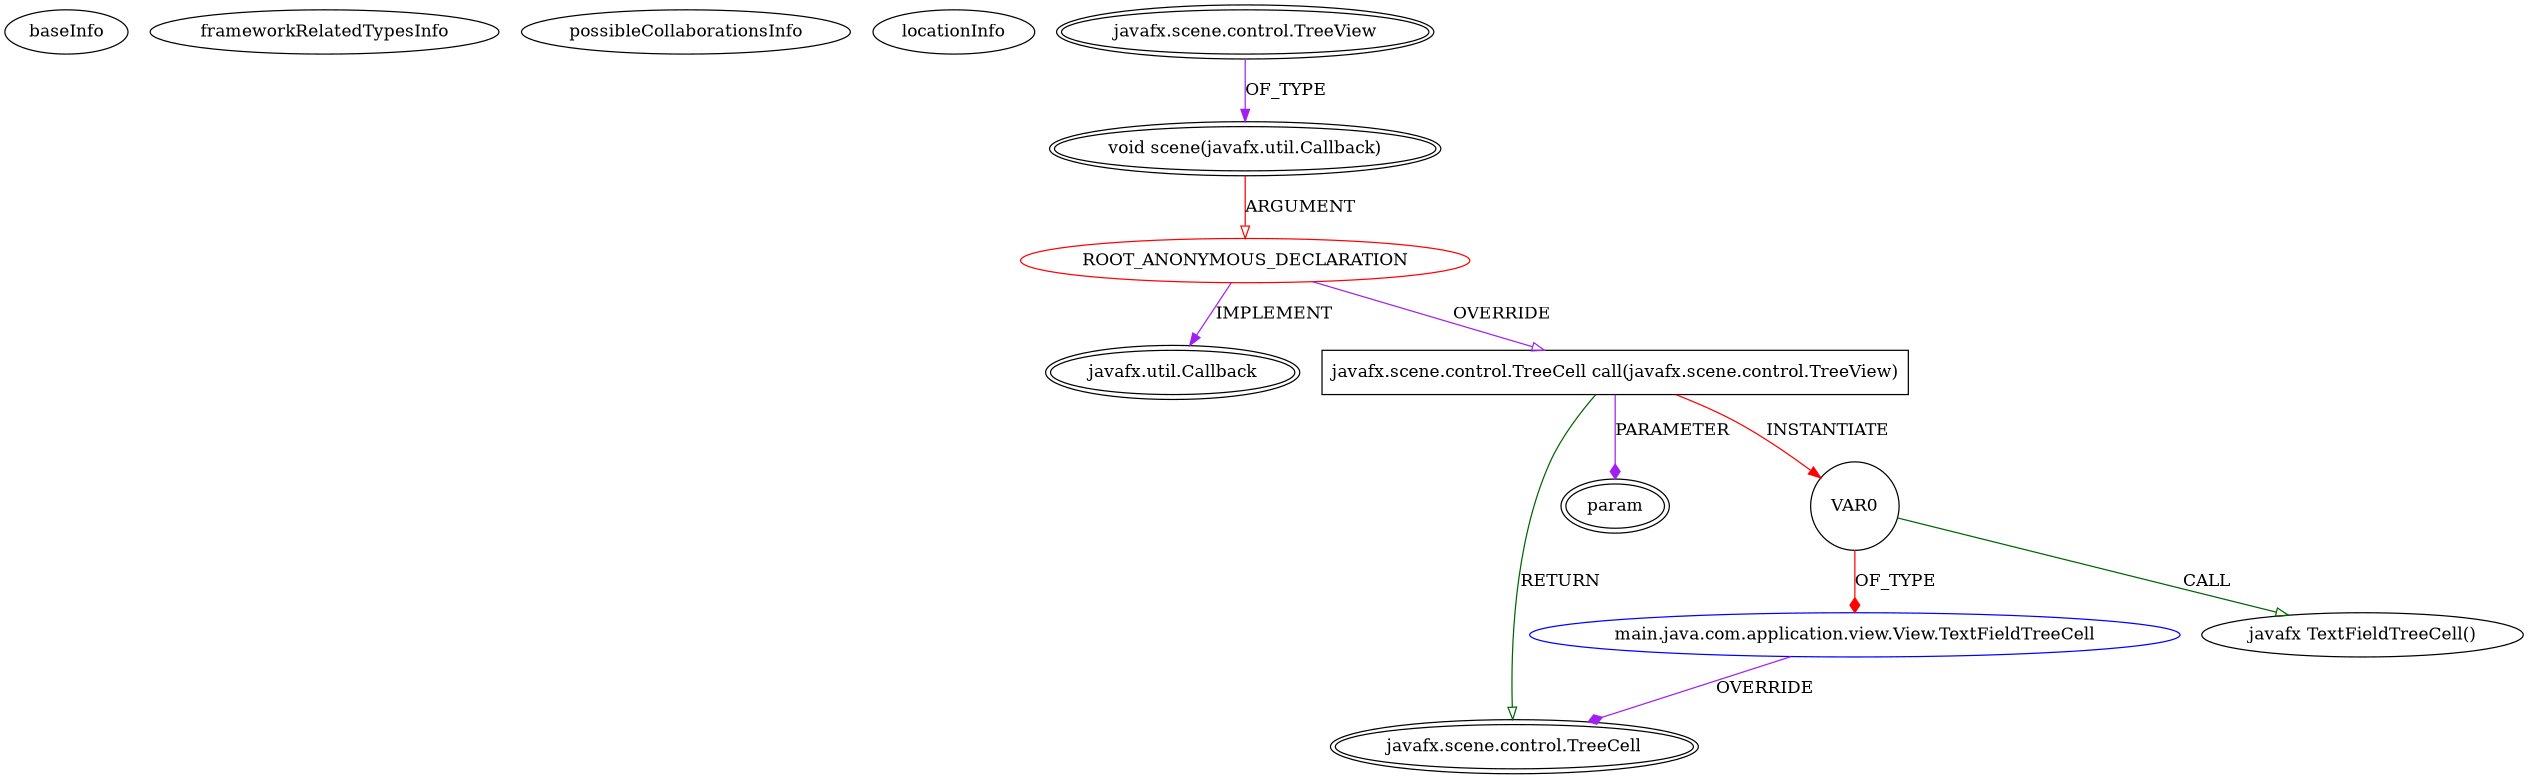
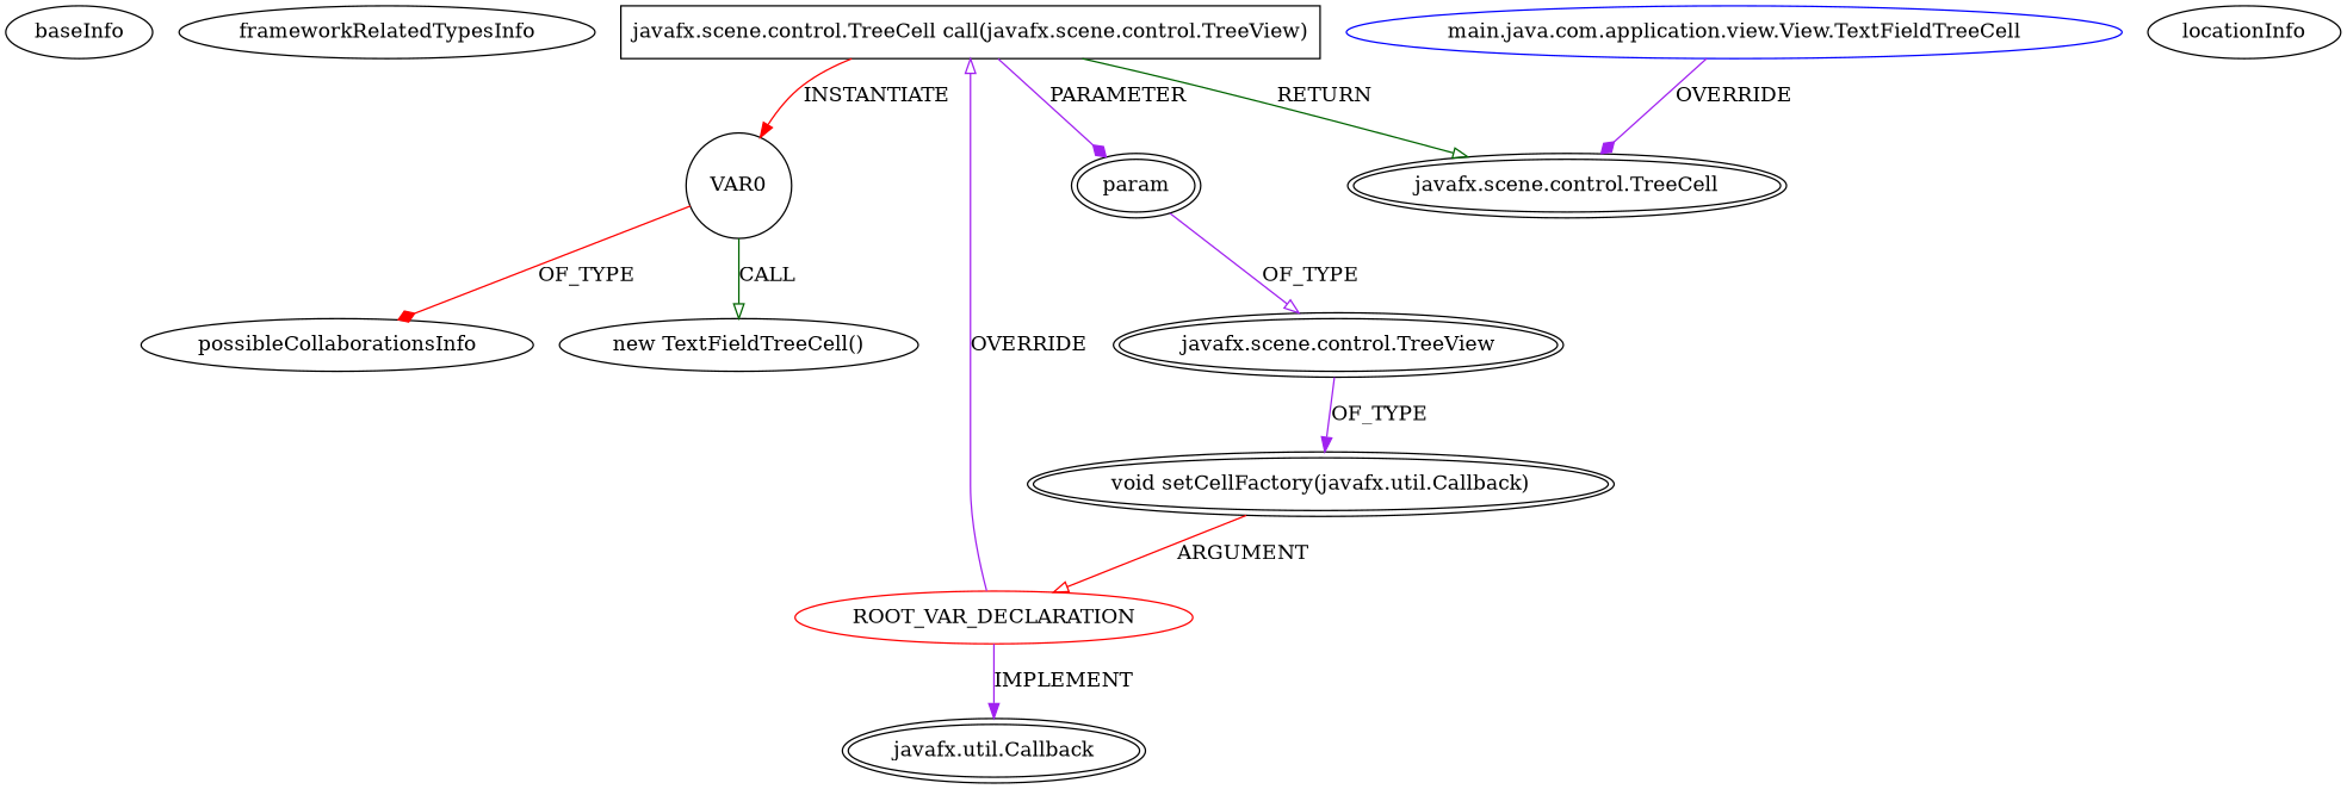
  digraph {
    node [isFrameworkType=false]
    edge [arrowhead=onormal color=purple]
    baseInfo [category=extension_graph graphId=856 isAnonymous=true possibleRelation=true isFrameworkType=""]
    frameworkRelatedTypesInfo [0="javafx.util.Callback" isFrameworkType=""]
    possibleCollaborationsInfo [0="856~OVERRIDING_METHOD_DECLARATION-INSTANTIATION-~javafx.util.Callback ~javafx.scene.control.TreeCell ~true~false" isFrameworkType=""]
    locationInfo [contextSignature="javafx.scene.Node createDBTab()" filePath="/Manzzz-DBClient/DBClient-master/src/main/java/com/application/view/View.java" graphId=856 projectName="Manzzz-DBClient" isFrameworkType=""]
-   n5 [color=red label=ROOT_ANONYMOUS_DECLARATION vertexType=ROOT_ANONYMOUS_DECLARATION]
+   n5 [color=red label=ROOT_VAR_DECLARATION vertexType=ROOT_ANONYMOUS_DECLARATION]
    n6 [isFrameworkType=true label="javafx.util.Callback" peripheries=2 vertexType=FRAMEWORK_INTERFACE_TYPE]
    n7 [label="javafx.scene.control.TreeCell call(javafx.scene.control.TreeView)" shape=box vertexType=OVERRIDING_METHOD_DECLARATION]
    n8 [isFrameworkType=true label="javafx.scene.control.TreeCell" peripheries=2 vertexType=FRAMEWORK_CLASS_TYPE]
    n9 [isFrameworkType=true label=param peripheries=2 vertexType=PARAMETER_DECLARATION]
    n10 [label=VAR0 shape=circle vertexType=VARIABLE_EXPRESION]
-   n11 [isFrameworkType=true label="void scene(javafx.util.Callback)" peripheries=2 vertexType=OUTSIDE_CALL]
+   n11 [isFrameworkType=true label="void setCellFactory(javafx.util.Callback)" peripheries=2 vertexType=OUTSIDE_CALL]
    n12 [isFrameworkType=true label="javafx.scene.control.TreeView" peripheries=2 vertexType=FRAMEWORK_CLASS_TYPE]
    n13 [color=blue label="main.java.com.application.view.View.TextFieldTreeCell" vertexType=REFERENCE_CLIENT_CLASS_DECLARATION]
-   n14 [label="javafx TextFieldTreeCell()" vertexType=CONSTRUCTOR_CALL]
+   n14 [label="new TextFieldTreeCell()" vertexType=CONSTRUCTOR_CALL]
    n5 -> n6 [arrowhead=normal label=IMPLEMENT]
    n5 -> n7 [label=OVERRIDE]
    n7 -> n8 [color=darkgreen label=RETURN]
    n7 -> n9 [arrowhead=diamond label=PARAMETER]
    n7 -> n10 [arrowhead=normal color=red label=INSTANTIATE]
-   n10 -> n13 [arrowhead=diamond color=red label=OF_TYPE]
+   n9 -> n12 [label=OF_TYPE]
+   n10 -> possibleCollaborationsInfo [arrowhead=diamond color=red label=OF_TYPE]
    n10 -> n14 [color=darkgreen label=CALL]
    n11 -> n5 [color=red label=ARGUMENT]
    n12 -> n11 [arrowhead=normal label=OF_TYPE]
    n13 -> n8 [arrowhead=diamond label=OVERRIDE]
  }
